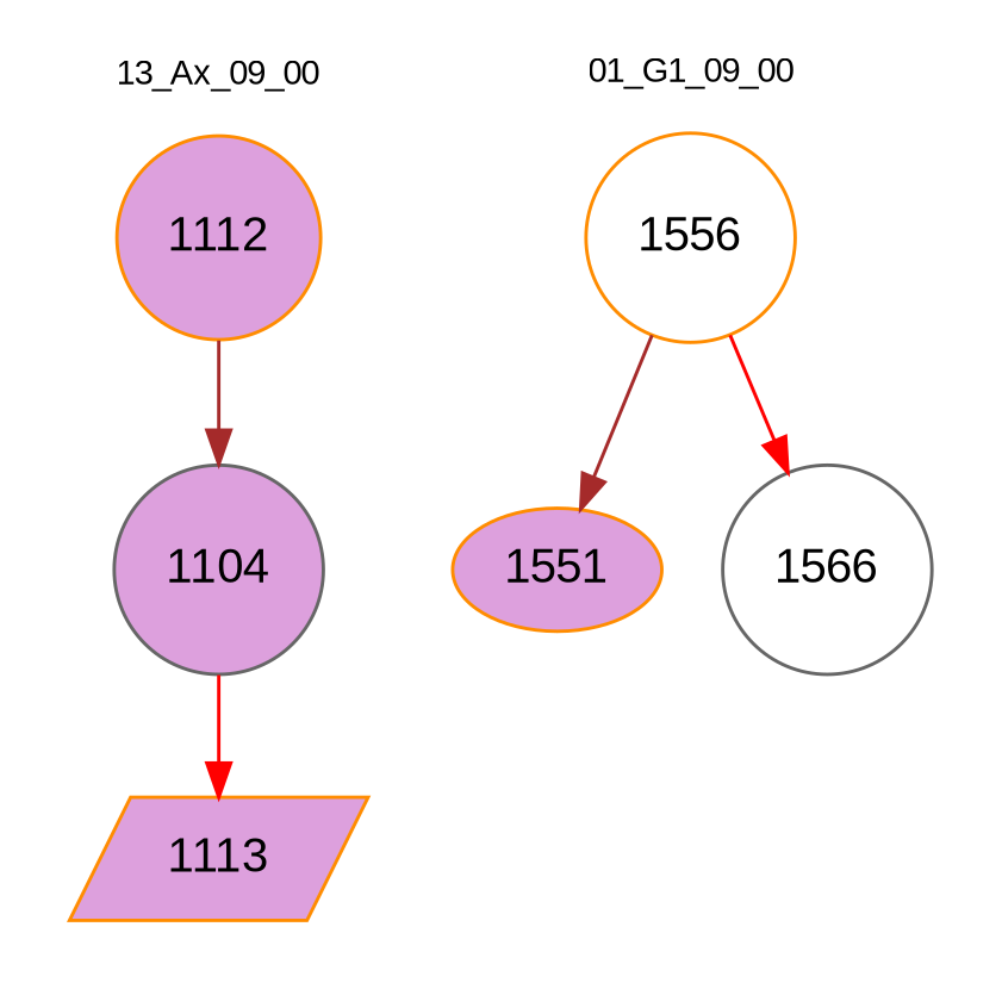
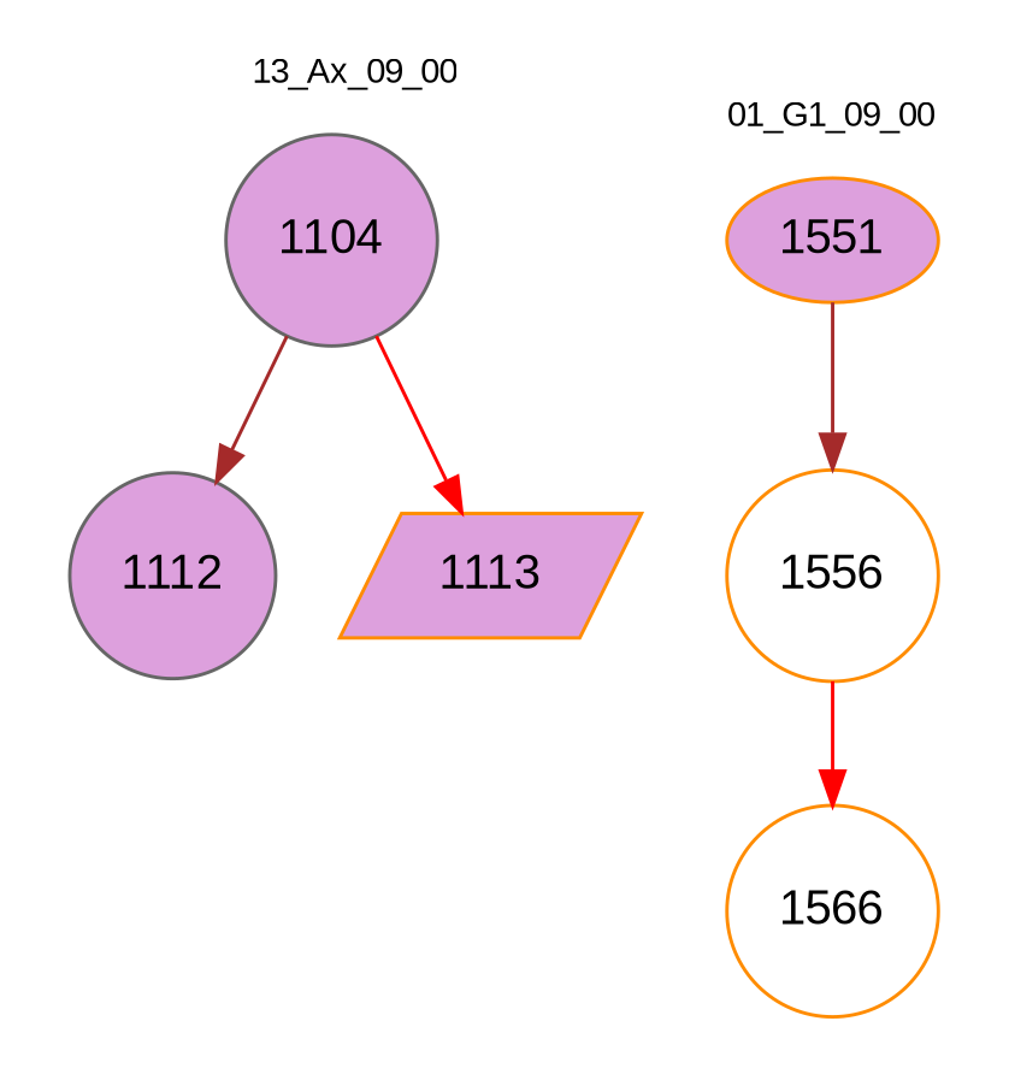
  digraph {
    fontname="Liberation Sans"
    node [color=gray40 fillcolor=plum fontname="Liberation Sans" shape=circle style=filled]
    edge [color=brown fontname="Liberation Sans"]
-   n1 [color=darkorange label=1112]
+   n1 [label=1112]
    n2 [label=1104]
    n3 [color=darkorange label=1113 shape=parallelogram]
    n4 [color=darkorange label=1551 shape=ellipse]
    n5 [color=darkorange fillcolor=white label=1556]
-   n6 [fillcolor=white label=1566]
+   n6 [color=darkorange fillcolor=white label=1566]
    subgraph cluster_1 {
      color=white
      fontsize=10
      label="13_Ax_09_00"
      n1
      n2
      n3
    }
    subgraph cluster_2 {
      color=white
      fontsize=10
      label="01_G1_09_00"
      n4
      n5
      n6
    }
-   n1 -> n2
+   n2 -> n1
    n2 -> n3 [color=red]
-   n5 -> n4
+   n4 -> n5
    n5 -> n6 [color=red]
  }
